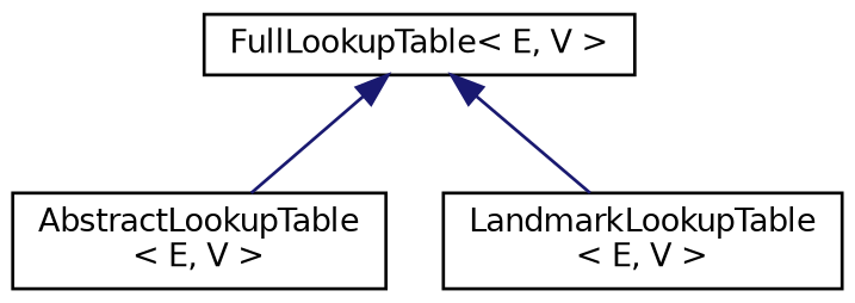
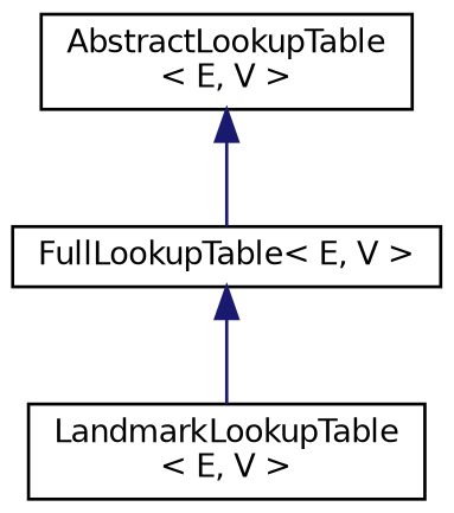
  digraph {
    rankdir=TB
    node [color=black fillcolor=white fontname=Helvetica fontsize=10 shape=record style=filled]
    edge [color=midnightblue dir=back fontname=Helvetica fontsize=10 labelfontname=Helvetica labelfontsize=10 style=solid]
    n1 [height=0.2 label="AbstractLookupTable\l\< E, V \>" width=0.4]
    n2 [height=0.2 label="FullLookupTable\< E, V \>" width=0.4]
    n3 [height=0.2 label="LandmarkLookupTable\l\< E, V \>" width=0.4]
-   n2 -> n1
+   n1 -> n2
    n2 -> n3
  }
